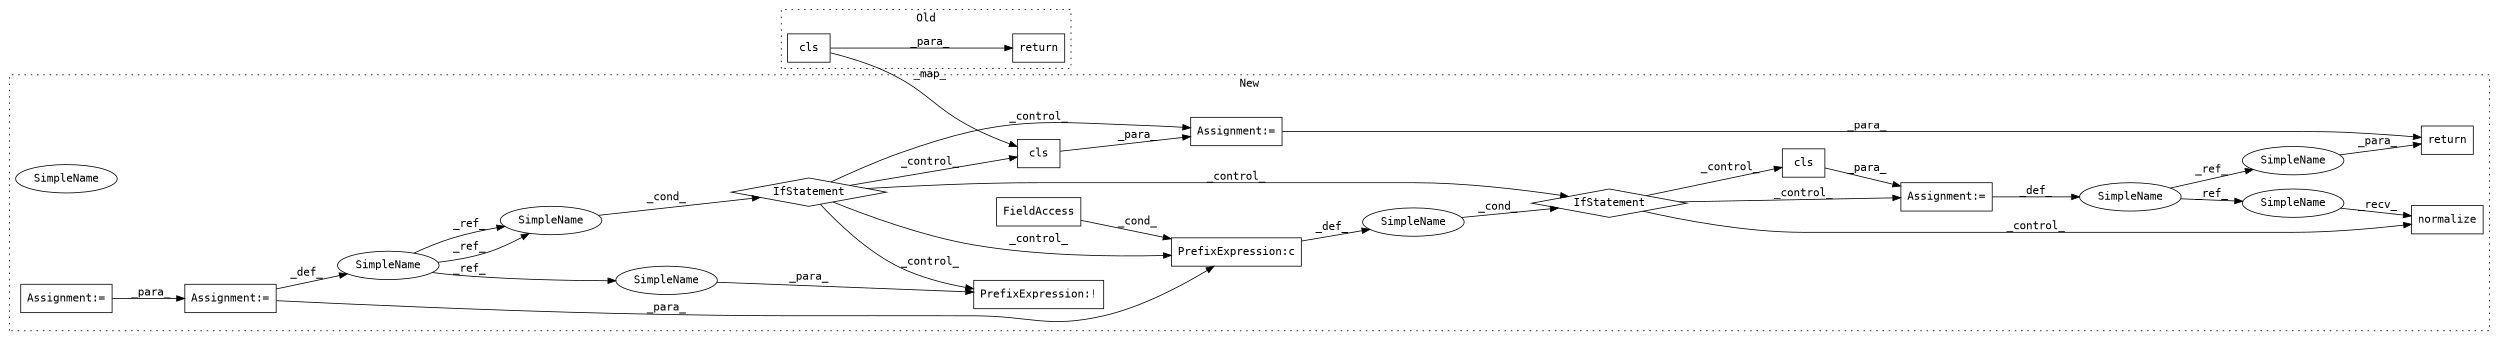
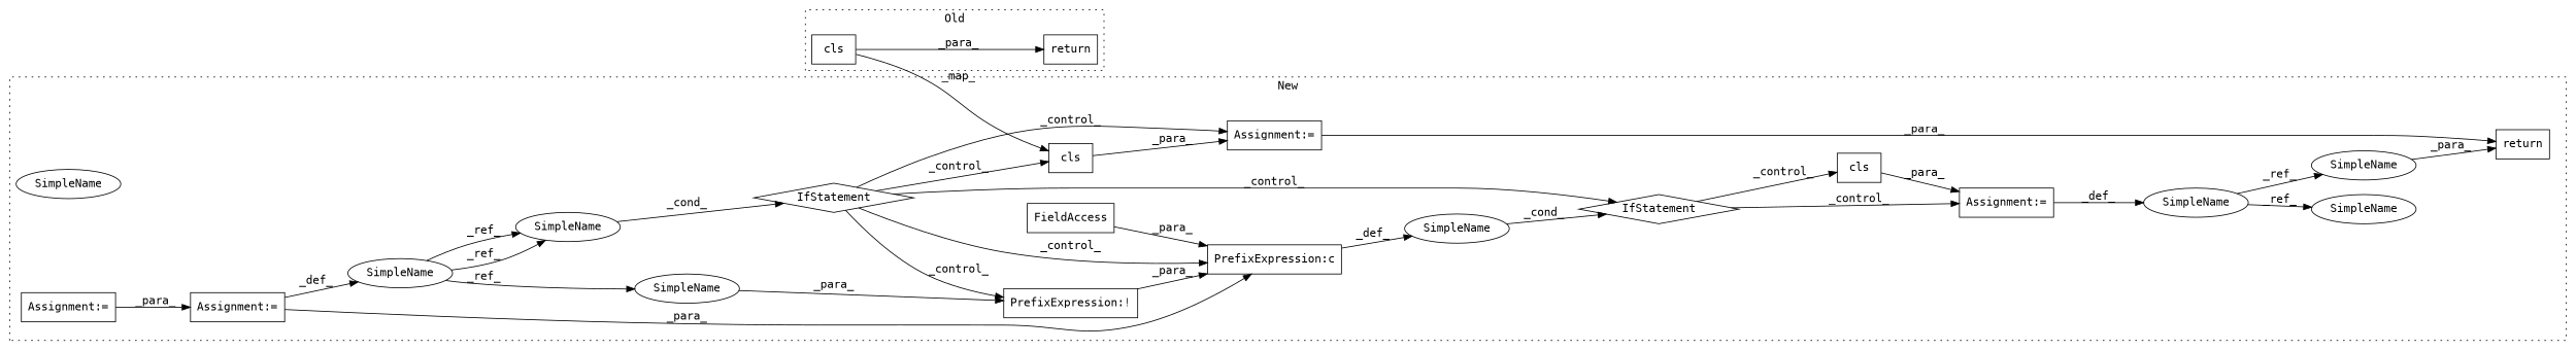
  digraph {
    fontname="DejaVu Sans Mono"
    rankdir=LR
    node [a=42 fontname="DejaVu Sans Mono" l=1 s=410 shape=box]
    edge [fontname="DejaVu Sans Mono"]
    n1 [a=41 l=7 label=return s=419]
    n2 [a=32 l="4,1" label=cls s="426,433"]
    n3 [a=32 l="4,1" label=cls s="512,519"]
    n4 [a=41 l=7 label=return s=670]
    n5 [a=7 label="Assignment:=" s=438]
-   n6 [a=32 l=11 label=normalize s=535]
    n7 [a=38 label="PrefixExpression:!" s=469]
    n8 [a=27 l=4 label="PrefixExpression:c" s=482]
    n9 [label=SimpleName shape=ellipse l="" s=""]
    n10 [l=6 label=SimpleName s=505 shape=ellipse]
    n11 [l=12 label=SimpleName s=363 shape=ellipse]
    n12 [l=12 label=SimpleName shape=ellipse]
    n13 [a=22 l=9 label=FieldAccess s=486]
    n14 [a=25 l="4,2" label=IfStatement s="406,422" shape=diamond]
    n15 [a=32 l="4,1" label=cls s="439,446"]
    n16 [a=25 l="4,2" label=IfStatement s="465,495" shape=diamond]
    n17 [a=7 label="Assignment:=" s=375]
    n18 [a=7 label="Assignment:=" s=511]
    n19 [a=7 l=3 label="Assignment:=" s=332]
    n20 [l=12 label=SimpleName shape=ellipse]
    n21 [l=12 label=SimpleName s=470 shape=ellipse]
    n22 [l=6 label=SimpleName s=677 shape=ellipse]
    n23 [l=6 label=SimpleName s=528 shape=ellipse]
    subgraph cluster_1 {
      label=Old
      style=dotted
      n1
      n2
    }
    subgraph cluster_2 {
      label=New
      style=dotted
      n3
      n4
      n5
-     n6
      n7
      n8
      n9
      n10
      n11
      n12
      n13
      n14
      n15
      n16
      n17
      n18
      n19
      n20
      n21
      n22
      n23
    }
    n2 -> n1 [label=_para_]
    n2 -> n15 [label=_map_]
    n3 -> n18 [label=_para_]
    n5 -> n4 [label=_para_]
+   n7 -> n8 [label=_para_]
    n8 -> n9 [label=_def_]
    n9 -> n16 [label=_cond_]
    n10 -> n22 [label=_ref_]
    n10 -> n23 [label=_ref_]
    n11 -> n20 [label=_ref_]
    n11 -> n20 [label=_ref_]
    n11 -> n21 [label=_ref_]
-   n13 -> n8 [label=_cond_]
+   n13 -> n8 [label=_para_]
    n14 -> n5 [label=_control_]
    n14 -> n7 [label=_control_]
    n14 -> n8 [label=_control_]
    n14 -> n15 [label=_control_]
    n14 -> n16 [label=_control_]
    n15 -> n5 [label=_para_]
    n16 -> n3 [label=_control_]
-   n16 -> n6 [label=_control_]
    n16 -> n18 [label=_control_]
    n17 -> n8 [label=_para_]
    n17 -> n11 [label=_def_]
    n18 -> n10 [label=_def_]
    n19 -> n17 [label=_para_]
    n20 -> n14 [label=_cond_]
    n21 -> n7 [label=_para_]
    n22 -> n4 [label=_para_]
-   n23 -> n6 [label=_recv_]
  }
